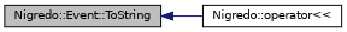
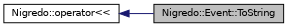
  digraph {
    rankdir=LR
    node [color=black fontname=Helvetica fontsize=10 shape=record style=filled]
    n1 [fillcolor=grey75 fontcolor=black height=0.2 label="Nigredo::Event::ToString" width=0.4]
    n2 [fillcolor=white height=0.2 label="Nigredo::operator\<\<" width=0.4]
-   n1 -> n2 [color=midnightblue dir=back fontname=Helvetica fontsize=10 labelfontname=Helvetica labelfontsize=10 style=solid]
+   n2 -> n1 [color=midnightblue dir=back fontname=Helvetica fontsize=10 labelfontname=Helvetica labelfontsize=10 style=solid]
  }
